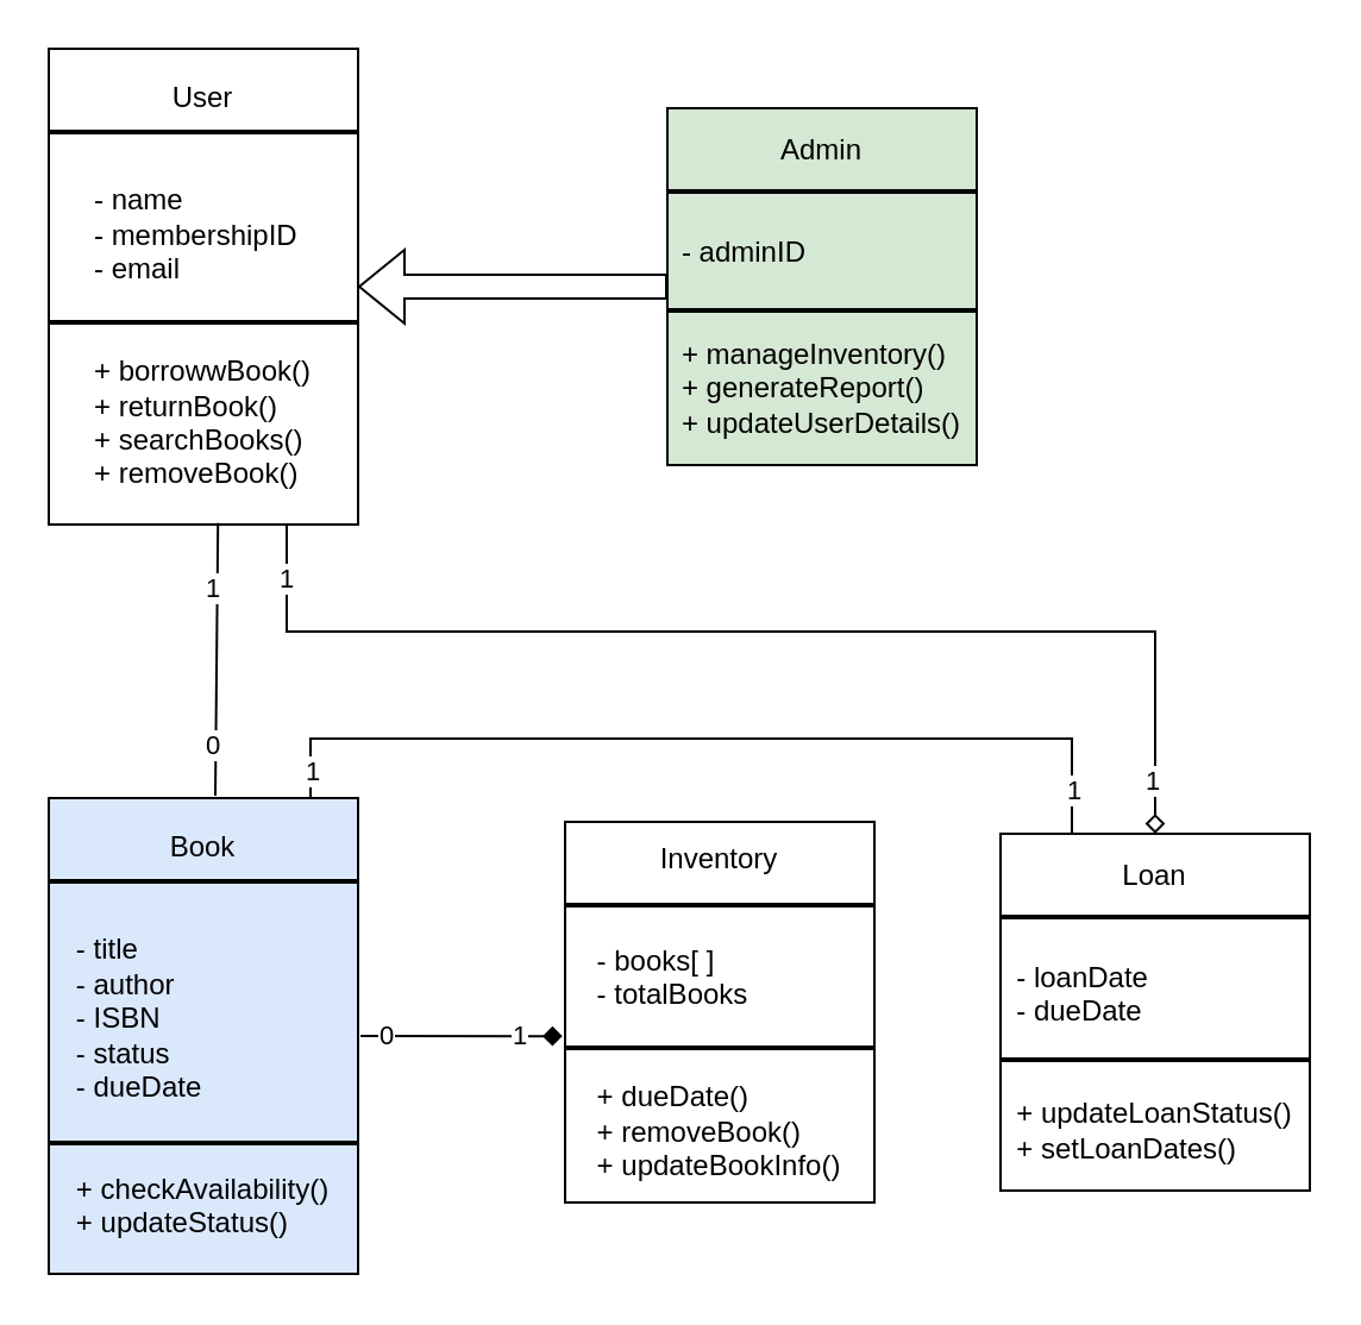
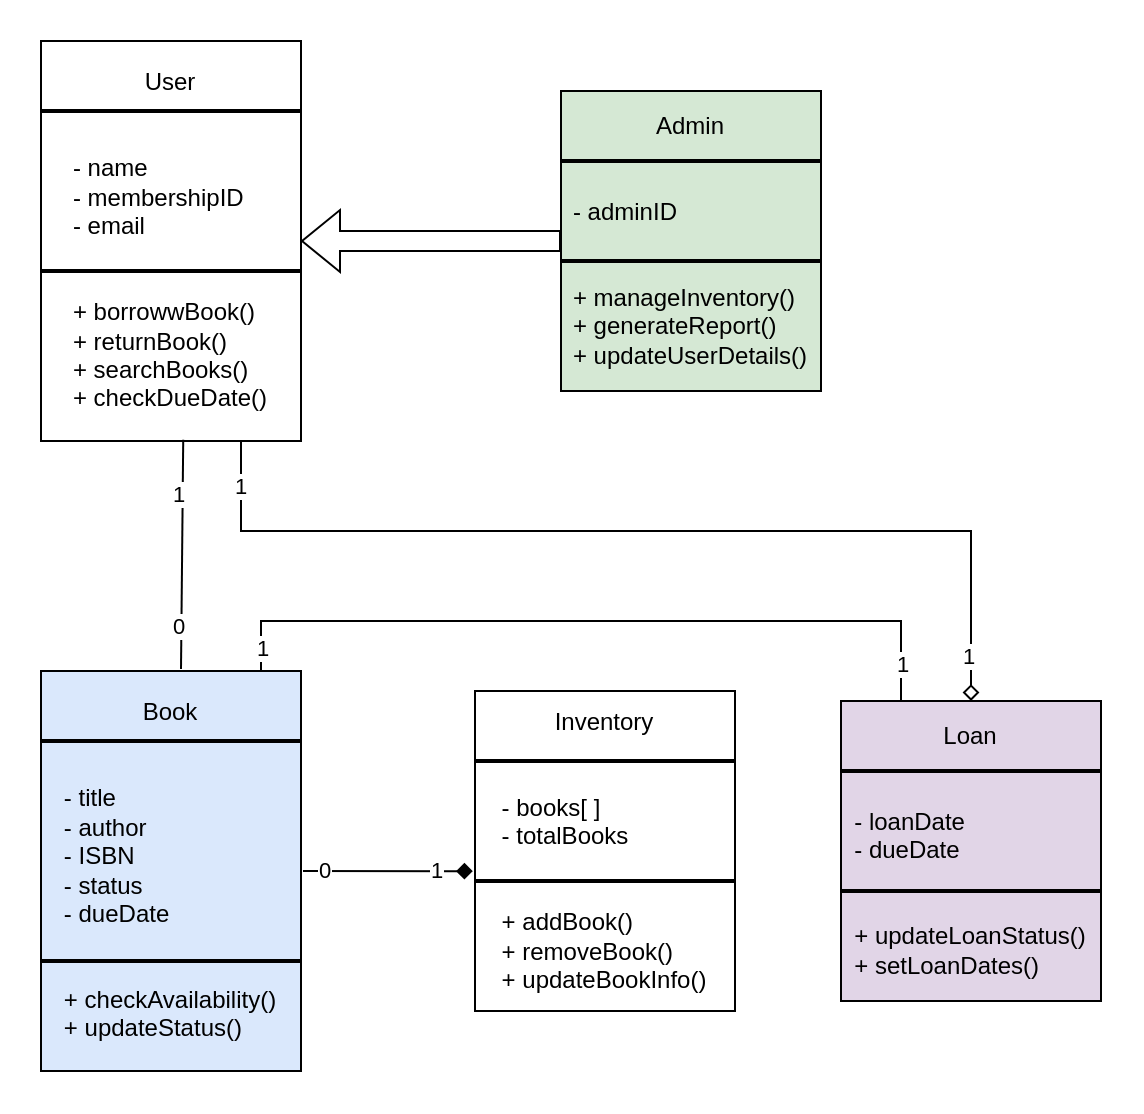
  <mxCell id="0" />
  <mxCell id="1" parent="0" />
  <mxCell id="2" style="edgeStyle=orthogonalEdgeStyle;rounded=0;orthogonalLoop=1;jettySize=auto;html=1;endArrow=none;endFill=0;" parent="1" edge="1"><mxGeometry relative="1" as="geometry"><mxPoint x="450" y="350" as="targetPoint" /><mxPoint x="130" y="340" as="sourcePoint" /><Array as="points"><mxPoint x="130" y="310" /><mxPoint x="450" y="310" /></Array></mxGeometry></mxCell>
  <mxCell id="3" value="1" style="edgeLabel;html=1;align=center;verticalAlign=middle;resizable=0;points=[];" parent="2" vertex="1" connectable="0"><mxGeometry x="-0.913" relative="1" as="geometry"><mxPoint as="offset" /></mxGeometry></mxCell>
  <mxCell id="4" value="1" style="edgeLabel;html=1;align=center;verticalAlign=middle;resizable=0;points=[];" parent="2" vertex="1" connectable="0"><mxGeometry x="0.903" relative="1" as="geometry"><mxPoint as="offset" /></mxGeometry></mxCell>
  <mxCell id="5" value="Book&lt;div&gt;&lt;br&gt;&lt;div&gt;&lt;br&gt;&lt;/div&gt;&lt;div style=&quot;text-align: left;&quot;&gt;- title&lt;/div&gt;&lt;div style=&quot;text-align: left;&quot;&gt;- author&lt;/div&gt;&lt;div style=&quot;text-align: left;&quot;&gt;- ISBN&lt;/div&gt;&lt;div style=&quot;text-align: left;&quot;&gt;- status&lt;/div&gt;&lt;div style=&quot;text-align: left;&quot;&gt;- dueDate&lt;/div&gt;&lt;div style=&quot;text-align: left;&quot;&gt;&lt;br&gt;&lt;/div&gt;&lt;div style=&quot;text-align: left;&quot;&gt;&lt;br&gt;&lt;/div&gt;&lt;div style=&quot;text-align: left;&quot;&gt;+ checkAvailability()&lt;/div&gt;&lt;div style=&quot;text-align: left;&quot;&gt;+ updateStatus()&lt;/div&gt;&lt;/div&gt;" style="rounded=0;whiteSpace=wrap;html=1;fillColor=#dae8fc;" parent="1" vertex="1"><mxGeometry x="20" y="335" width="130" height="200" as="geometry" /></mxCell>
  <mxCell id="6" value="" style="line;strokeWidth=2;html=1;" parent="1" vertex="1"><mxGeometry x="20" y="365" width="130" height="10" as="geometry" /></mxCell>
  <mxCell id="7" value="" style="line;strokeWidth=2;html=1;" parent="1" vertex="1"><mxGeometry x="20" y="475" width="130" height="10" as="geometry" /></mxCell>
  <mxCell id="8" style="edgeStyle=orthogonalEdgeStyle;rounded=0;orthogonalLoop=1;jettySize=auto;html=1;endArrow=diamond;endFill=0;" parent="1" source="11" target="18" edge="1"><mxGeometry relative="1" as="geometry"><Array as="points"><mxPoint x="120" y="265" /><mxPoint x="485" y="265" /></Array></mxGeometry></mxCell>
  <mxCell id="9" value="1" style="edgeLabel;html=1;align=center;verticalAlign=middle;resizable=0;points=[];" parent="8" vertex="1" connectable="0"><mxGeometry x="-0.911" y="-1" relative="1" as="geometry"><mxPoint as="offset" /></mxGeometry></mxCell>
  <mxCell id="10" value="1" style="edgeLabel;html=1;align=center;verticalAlign=middle;resizable=0;points=[];" parent="8" vertex="1" connectable="0"><mxGeometry x="0.907" y="-2" relative="1" as="geometry"><mxPoint as="offset" /></mxGeometry></mxCell>
- <mxCell id="11" value="User&lt;div&gt;&lt;br&gt;&lt;div&gt;&lt;br&gt;&lt;div&gt;&lt;div style=&quot;text-align: left;&quot;&gt;&lt;span style=&quot;background-color: initial;&quot;&gt;- name&lt;/span&gt;&lt;/div&gt;&lt;div style=&quot;text-align: left;&quot;&gt;&lt;span style=&quot;background-color: initial;&quot;&gt;- membershipID&lt;/span&gt;&lt;/div&gt;&lt;div style=&quot;text-align: left;&quot;&gt;&lt;span style=&quot;background-color: initial;&quot;&gt;- email&lt;/span&gt;&lt;/div&gt;&lt;div style=&quot;text-align: left;&quot;&gt;&lt;br&gt;&lt;/div&gt;&lt;div style=&quot;text-align: left;&quot;&gt;&lt;br&gt;&lt;/div&gt;&lt;div style=&quot;text-align: left;&quot;&gt;+ borrowwBook()&lt;/div&gt;&lt;div style=&quot;text-align: left;&quot;&gt;+ returnBook()&lt;/div&gt;&lt;/div&gt;&lt;/div&gt;&lt;div style=&quot;text-align: left;&quot;&gt;+ searchBooks()&lt;/div&gt;&lt;div style=&quot;text-align: left;&quot;&gt;+ removeBook()&lt;/div&gt;&lt;/div&gt;" style="rounded=0;whiteSpace=wrap;html=1;" parent="1" vertex="1"><mxGeometry x="20" y="20" width="130" height="200" as="geometry" /></mxCell>
+ <mxCell id="11" value="User&lt;div&gt;&lt;br&gt;&lt;div&gt;&lt;br&gt;&lt;div&gt;&lt;div style=&quot;text-align: left;&quot;&gt;&lt;span style=&quot;background-color: initial;&quot;&gt;- name&lt;/span&gt;&lt;/div&gt;&lt;div style=&quot;text-align: left;&quot;&gt;&lt;span style=&quot;background-color: initial;&quot;&gt;- membershipID&lt;/span&gt;&lt;/div&gt;&lt;div style=&quot;text-align: left;&quot;&gt;&lt;span style=&quot;background-color: initial;&quot;&gt;- email&lt;/span&gt;&lt;/div&gt;&lt;div style=&quot;text-align: left;&quot;&gt;&lt;br&gt;&lt;/div&gt;&lt;div style=&quot;text-align: left;&quot;&gt;&lt;br&gt;&lt;/div&gt;&lt;div style=&quot;text-align: left;&quot;&gt;+ borrowwBook()&lt;/div&gt;&lt;div style=&quot;text-align: left;&quot;&gt;+ returnBook()&lt;/div&gt;&lt;/div&gt;&lt;/div&gt;&lt;div style=&quot;text-align: left;&quot;&gt;+ searchBooks()&lt;/div&gt;&lt;div style=&quot;text-align: left;&quot;&gt;+ checkDueDate()&lt;/div&gt;&lt;/div&gt;" style="rounded=0;whiteSpace=wrap;html=1;" parent="1" vertex="1"><mxGeometry x="20" y="20" width="130" height="200" as="geometry" /></mxCell>
  <mxCell id="12" value="" style="line;strokeWidth=2;html=1;" parent="1" vertex="1"><mxGeometry x="20" y="50" width="130" height="10" as="geometry" /></mxCell>
  <mxCell id="13" value="" style="line;strokeWidth=2;html=1;" parent="1" vertex="1"><mxGeometry x="20" y="130" width="130" height="10" as="geometry" /></mxCell>
  <mxCell id="14" style="edgeStyle=orthogonalEdgeStyle;rounded=0;orthogonalLoop=1;jettySize=auto;html=1;entryX=1;entryY=0.5;entryDx=0;entryDy=0;shape=flexArrow;" parent="1" source="15" target="11" edge="1"><mxGeometry relative="1" as="geometry" /></mxCell>
  <mxCell id="15" value="Admin&lt;br&gt;&lt;div&gt;&lt;br&gt;&lt;div&gt;&lt;br&gt;&lt;div&gt;&lt;div style=&quot;text-align: left;&quot;&gt;&lt;span style=&quot;background-color: initial;&quot;&gt;- adminID&lt;/span&gt;&lt;/div&gt;&lt;div style=&quot;text-align: left;&quot;&gt;&lt;br&gt;&lt;/div&gt;&lt;div style=&quot;text-align: left;&quot;&gt;&lt;br&gt;&lt;/div&gt;&lt;div style=&quot;text-align: left;&quot;&gt;+ manageInventory()&lt;/div&gt;&lt;div style=&quot;text-align: left;&quot;&gt;+ generateReport()&lt;/div&gt;&lt;/div&gt;&lt;/div&gt;&lt;div style=&quot;text-align: left;&quot;&gt;+ updateUserDetails()&lt;/div&gt;&lt;/div&gt;" style="rounded=0;whiteSpace=wrap;html=1;fillColor=#d5e8d4;" parent="1" vertex="1"><mxGeometry x="280" y="45" width="130" height="150" as="geometry" /></mxCell>
  <mxCell id="16" value="" style="line;strokeWidth=2;html=1;" parent="1" vertex="1"><mxGeometry x="280" y="75" width="130" height="10" as="geometry" /></mxCell>
  <mxCell id="17" value="" style="line;strokeWidth=2;html=1;" parent="1" vertex="1"><mxGeometry x="280" y="125" width="130" height="10" as="geometry" /></mxCell>
- <mxCell id="18" value="Loan&lt;br&gt;&lt;div&gt;&lt;br&gt;&lt;div&gt;&lt;br&gt;&lt;/div&gt;&lt;div style=&quot;text-align: left;&quot;&gt;- loanDate&lt;/div&gt;&lt;div style=&quot;text-align: left;&quot;&gt;- dueDate&lt;/div&gt;&lt;div style=&quot;text-align: left;&quot;&gt;&lt;br&gt;&lt;/div&gt;&lt;div style=&quot;text-align: left;&quot;&gt;&lt;br&gt;&lt;/div&gt;&lt;div style=&quot;text-align: left;&quot;&gt;+ updateLoanStatus()&lt;/div&gt;&lt;div style=&quot;text-align: left;&quot;&gt;+ setLoanDates()&lt;/div&gt;&lt;/div&gt;" style="rounded=0;whiteSpace=wrap;html=1;" parent="1" vertex="1"><mxGeometry x="420" y="350" width="130" height="150" as="geometry" /></mxCell>
+ <mxCell id="18" value="Loan&lt;br&gt;&lt;div&gt;&lt;br&gt;&lt;div&gt;&lt;br&gt;&lt;/div&gt;&lt;div style=&quot;text-align: left;&quot;&gt;- loanDate&lt;/div&gt;&lt;div style=&quot;text-align: left;&quot;&gt;- dueDate&lt;/div&gt;&lt;div style=&quot;text-align: left;&quot;&gt;&lt;br&gt;&lt;/div&gt;&lt;div style=&quot;text-align: left;&quot;&gt;&lt;br&gt;&lt;/div&gt;&lt;div style=&quot;text-align: left;&quot;&gt;+ updateLoanStatus()&lt;/div&gt;&lt;div style=&quot;text-align: left;&quot;&gt;+ setLoanDates()&lt;/div&gt;&lt;/div&gt;" style="rounded=0;whiteSpace=wrap;html=1;fillColor=#e1d5e7;" parent="1" vertex="1"><mxGeometry x="420" y="350" width="130" height="150" as="geometry" /></mxCell>
  <mxCell id="19" value="" style="line;strokeWidth=2;html=1;" parent="1" vertex="1"><mxGeometry x="420" y="380" width="130" height="10" as="geometry" /></mxCell>
  <mxCell id="20" value="" style="line;strokeWidth=2;html=1;" parent="1" vertex="1"><mxGeometry x="420" y="440" width="130" height="10" as="geometry" /></mxCell>
- <mxCell id="21" value="Inventory&lt;br&gt;&lt;div&gt;&lt;br&gt;&lt;div&gt;&lt;br&gt;&lt;/div&gt;&lt;div style=&quot;text-align: left;&quot;&gt;- books[ ]&lt;/div&gt;&lt;div style=&quot;text-align: left;&quot;&gt;- totalBooks&lt;/div&gt;&lt;div style=&quot;text-align: left;&quot;&gt;&lt;br&gt;&lt;/div&gt;&lt;div style=&quot;text-align: left;&quot;&gt;&lt;br&gt;&lt;/div&gt;&lt;div style=&quot;text-align: left;&quot;&gt;+ dueDate()&lt;/div&gt;&lt;div style=&quot;text-align: left;&quot;&gt;+ removeBook()&lt;/div&gt;&lt;/div&gt;&lt;div style=&quot;text-align: left;&quot;&gt;+ updateBookInfo()&lt;/div&gt;" style="rounded=0;whiteSpace=wrap;html=1;" parent="1" vertex="1"><mxGeometry x="237" y="345" width="130" height="160" as="geometry" /></mxCell>
+ <mxCell id="21" value="Inventory&lt;br&gt;&lt;div&gt;&lt;br&gt;&lt;div&gt;&lt;br&gt;&lt;/div&gt;&lt;div style=&quot;text-align: left;&quot;&gt;- books[ ]&lt;/div&gt;&lt;div style=&quot;text-align: left;&quot;&gt;- totalBooks&lt;/div&gt;&lt;div style=&quot;text-align: left;&quot;&gt;&lt;br&gt;&lt;/div&gt;&lt;div style=&quot;text-align: left;&quot;&gt;&lt;br&gt;&lt;/div&gt;&lt;div style=&quot;text-align: left;&quot;&gt;+ addBook()&lt;/div&gt;&lt;div style=&quot;text-align: left;&quot;&gt;+ removeBook()&lt;/div&gt;&lt;/div&gt;&lt;div style=&quot;text-align: left;&quot;&gt;+ updateBookInfo()&lt;/div&gt;" style="rounded=0;whiteSpace=wrap;html=1;" parent="1" vertex="1"><mxGeometry x="237" y="345" width="130" height="160" as="geometry" /></mxCell>
  <mxCell id="22" value="" style="line;strokeWidth=2;html=1;" parent="1" vertex="1"><mxGeometry x="237" y="375" width="130" height="10" as="geometry" /></mxCell>
  <mxCell id="23" value="" style="line;strokeWidth=2;html=1;" parent="1" vertex="1"><mxGeometry x="237" y="435" width="130" height="10" as="geometry" /></mxCell>
  <mxCell id="24" value="" style="endArrow=none;html=1;rounded=0;entryX=0.547;entryY=0.997;entryDx=0;entryDy=0;entryPerimeter=0;" parent="1" target="11" edge="1"><mxGeometry width="50" height="50" relative="1" as="geometry"><mxPoint x="90" y="334" as="sourcePoint" /><mxPoint x="90" y="225" as="targetPoint" /></mxGeometry></mxCell>
  <mxCell id="25" value="0" style="edgeLabel;html=1;align=center;verticalAlign=middle;resizable=0;points=[];" parent="24" vertex="1" connectable="0"><mxGeometry x="-0.613" y="2" relative="1" as="geometry"><mxPoint y="1" as="offset" /></mxGeometry></mxCell>
  <mxCell id="26" value="1" style="edgeLabel;html=1;align=center;verticalAlign=middle;resizable=0;points=[];" parent="24" vertex="1" connectable="0"><mxGeometry x="0.518" y="2" relative="1" as="geometry"><mxPoint as="offset" /></mxGeometry></mxCell>
  <mxCell id="27" value="" style="endArrow=diamond;html=1;rounded=0;entryX=-0.016;entryY=0.563;entryDx=0;entryDy=0;entryPerimeter=0;endFill=1;" parent="1" edge="1"><mxGeometry width="50" height="50" relative="1" as="geometry"><mxPoint x="151" y="435" as="sourcePoint" /><mxPoint x="235.92" y="435.08" as="targetPoint" /></mxGeometry></mxCell>
  <mxCell id="28" value="0" style="edgeLabel;html=1;align=center;verticalAlign=middle;resizable=0;points=[];" parent="27" vertex="1" connectable="0"><mxGeometry x="-0.79" y="1" relative="1" as="geometry"><mxPoint x="1" as="offset" /></mxGeometry></mxCell>
  <mxCell id="29" value="1" style="edgeLabel;html=1;align=center;verticalAlign=middle;resizable=0;points=[];" parent="27" vertex="1" connectable="0"><mxGeometry x="0.524" y="1" relative="1" as="geometry"><mxPoint x="1" as="offset" /></mxGeometry></mxCell>
